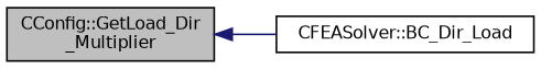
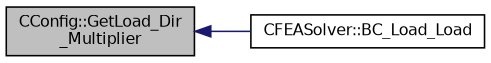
  digraph {
    rankdir=LR
    node [color=black fontname=Helvetica fontsize=10 shape=record style=filled]
    n1 [fillcolor=grey75 fontcolor=black height=0.2 label="CConfig::GetLoad_Dir\l_Multiplier" width=0.4]
-   n2 [fillcolor=white height=0.2 label="CFEASolver::BC_Dir_Load" width=0.4]
+   n2 [fillcolor=white height=0.2 label="CFEASolver::BC_Load_Load" width=0.4]
    n1 -> n2 [color=midnightblue dir=back fontname=Helvetica fontsize=10 labelfontname=Helvetica labelfontsize=10 style=solid]
  }
